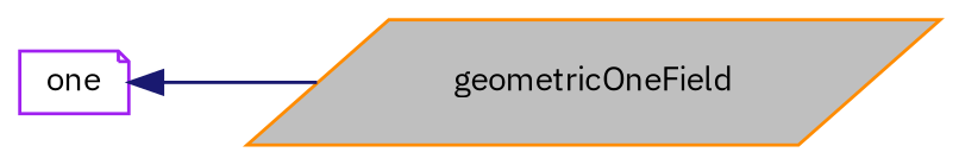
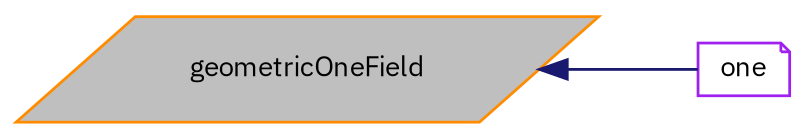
  digraph {
    rankdir=LR
    fontname="IBM Plex Sans"
    node [fontname="IBM Plex Sans" fontsize=10]
    n1 [color=darkorange fillcolor=grey75 fontcolor=black height=0.2 label=geometricOneField shape=parallelogram style=filled width=0.4]
    n2 [color=purple height=0.2 label=one shape=note width=0.4]
-   n2 -> n1 [color=midnightblue dir=back fontname="IBM Plex Sans" fontsize=10 labelfontname=FreeSans labelfontsize=10 style=solid]
+   n1 -> n2 [color=midnightblue dir=back fontname="IBM Plex Sans" fontsize=10 labelfontname=FreeSans labelfontsize=10 style=solid]
  }
